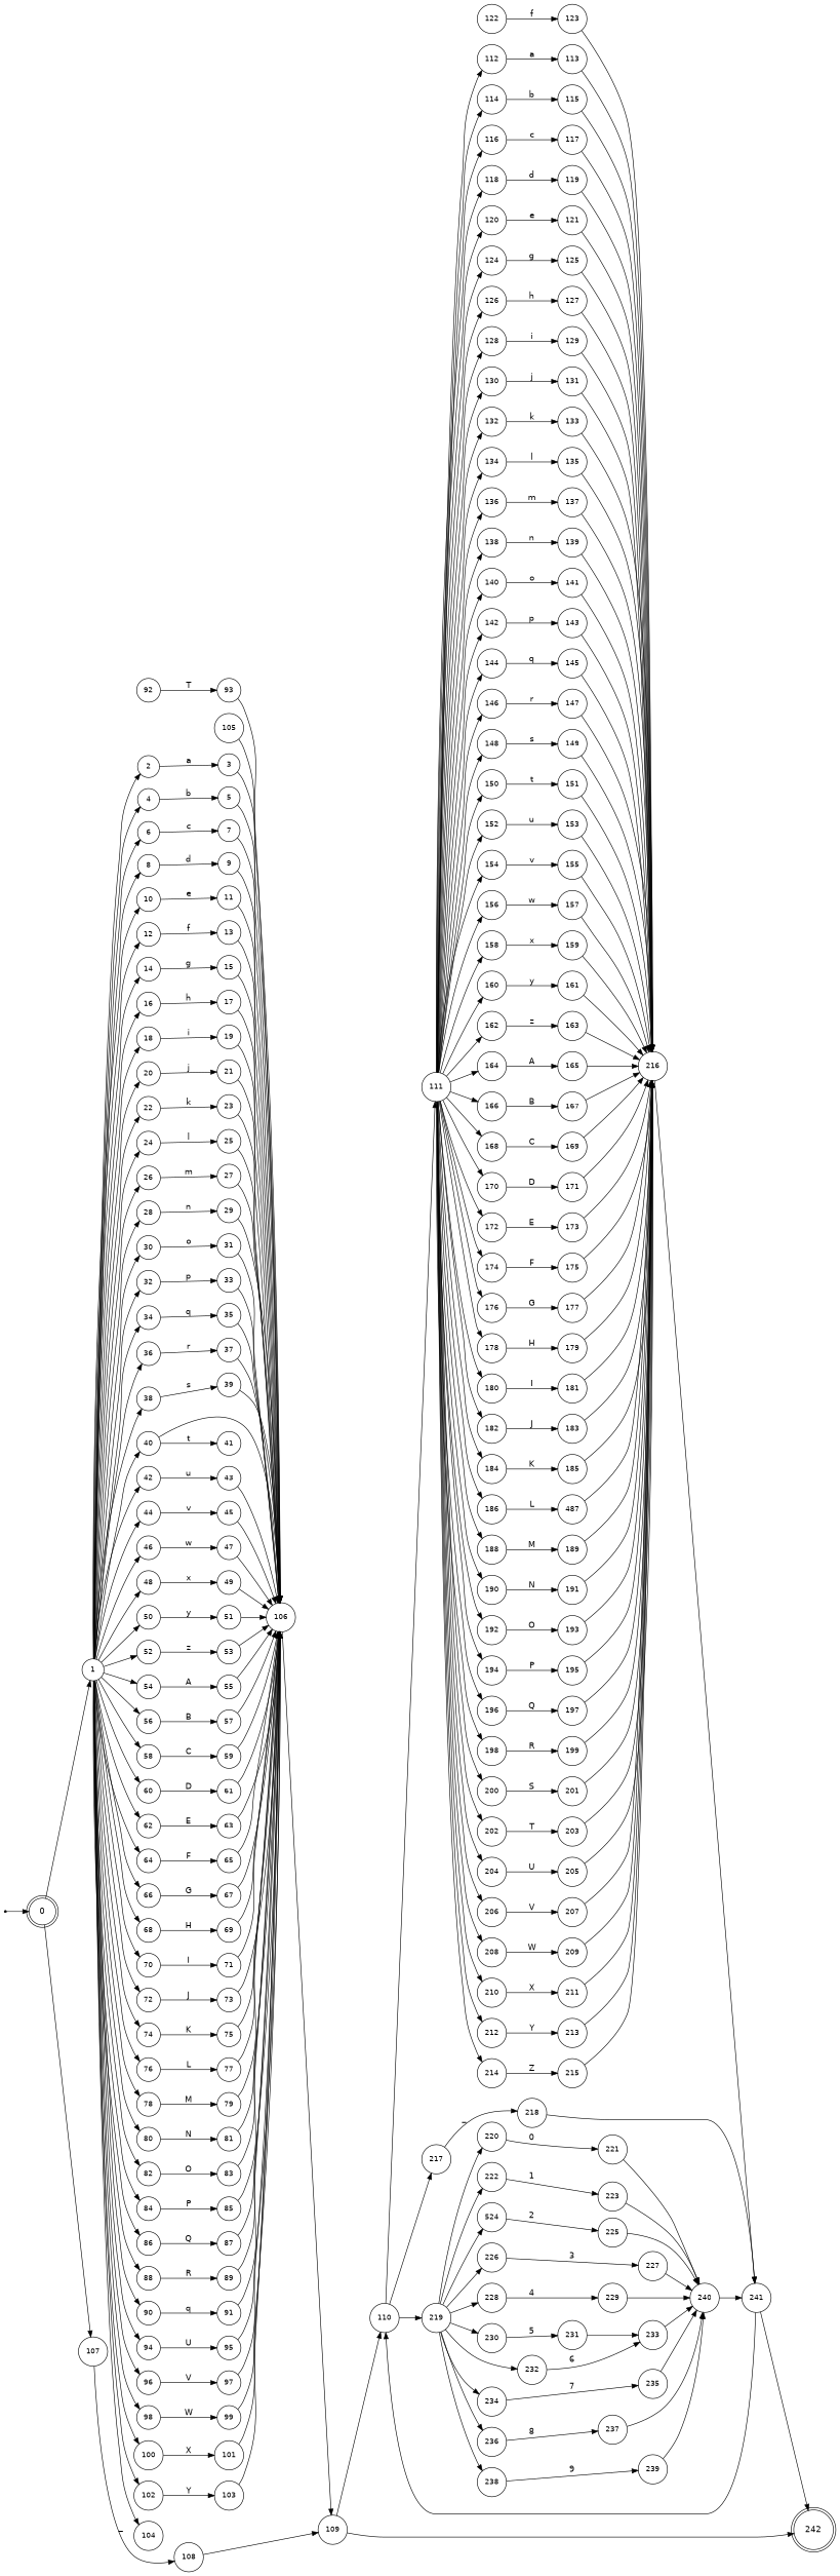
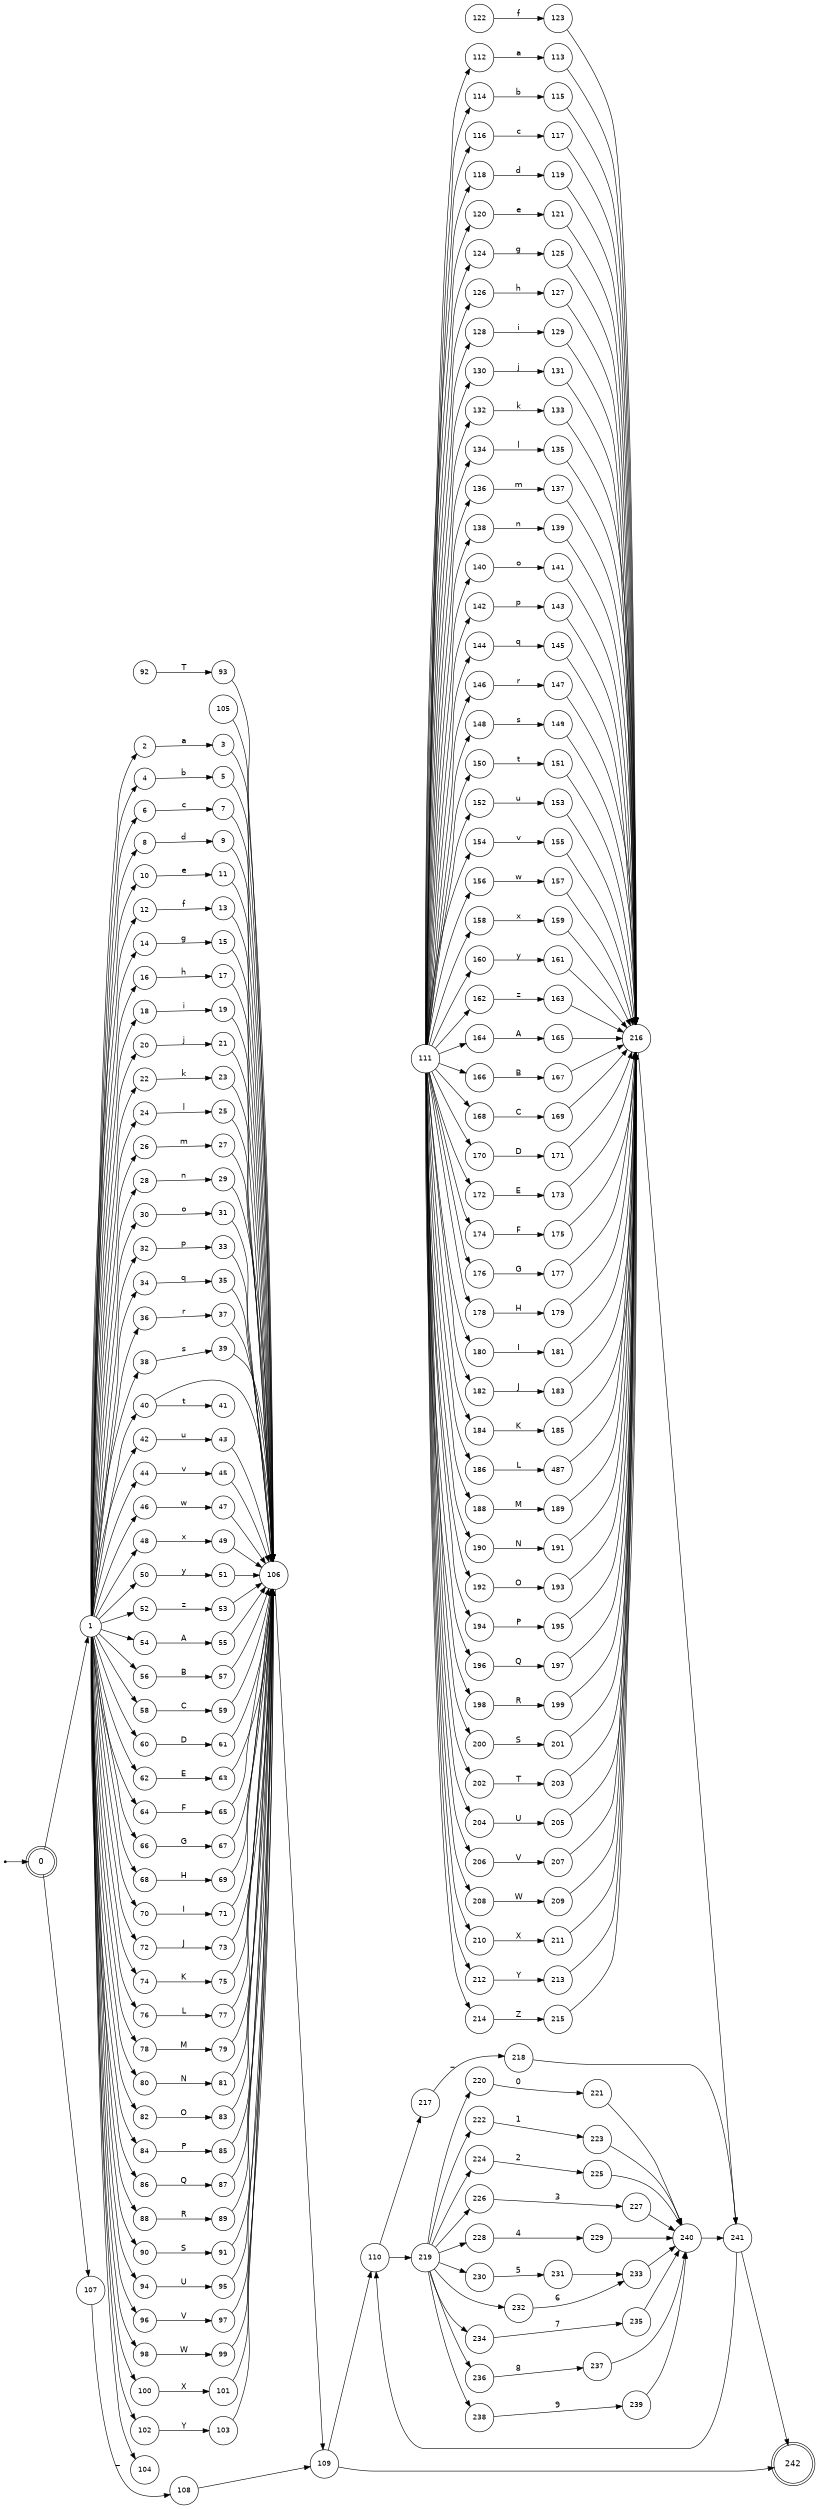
  digraph {
    fontname="DejaVu Sans"
    rankdir=LR
    node [fontname="DejaVu Sans" fontsize=12 shape=circle]
    edge [fontname="DejaVu Sans"]
    n1 [fontsize=14 label=0 shape=doublecircle]
    n2 [label=1]
    n3 [label=107]
    n4 [label=2]
    n5 [label=4]
    n6 [label=6]
    n7 [label=8]
    n8 [label=10]
    n9 [label=12]
    n10 [label=14]
    n11 [label=16]
    n12 [label=18]
    n13 [label=20]
    n14 [label=22]
    n15 [label=24]
    n16 [label=26]
    n17 [label=28]
    n18 [label=30]
    n19 [label=32]
    n20 [label=34]
    n21 [label=36]
    n22 [label=38]
    n23 [label=40]
    n24 [label=42]
    n25 [label=44]
    n26 [label=46]
    n27 [label=48]
    n28 [label=50]
    n29 [label=52]
    n30 [label=54]
    n31 [label=56]
    n32 [label=58]
    n33 [label=60]
    n34 [label=62]
    n35 [label=64]
    n36 [label=66]
    n37 [label=68]
    n38 [label=70]
    n39 [label=72]
    n40 [label=74]
    n41 [label=76]
    n42 [label=78]
    n43 [label=80]
    n44 [label=82]
    n45 [label=84]
    n46 [label=86]
    n47 [label=88]
    n48 [label=90]
    n49 [label=94]
    n50 [label=96]
    n51 [label=98]
    n52 [label=100]
    n53 [label=102]
    n54 [label=104]
    n55 [label=108]
    n56 [label=3]
    n57 [label=5]
    n58 [label=7]
    n59 [label=9]
    n60 [label=11]
    n61 [label=13]
    n62 [label=15]
    n63 [label=17]
    n64 [label=19]
    n65 [label=21]
    n66 [label=23]
    n67 [label=25]
    n68 [label=27]
    n69 [label=29]
    n70 [label=31]
    n71 [label=33]
    n72 [label=35]
    n73 [label=37]
    n74 [label=39]
    n75 [label=106]
    n76 [label=41]
    n77 [label=43]
    n78 [label=45]
    n79 [label=47]
    n80 [label=49]
    n81 [label=51]
    n82 [label=53]
    n83 [label=55]
    n84 [label=57]
    n85 [label=59]
    n86 [label=61]
    n87 [label=63]
    n88 [label=65]
    n89 [label=67]
    n90 [label=69]
    n91 [label=71]
    n92 [label=73]
    n93 [label=75]
    n94 [label=77]
    n95 [label=79]
    n96 [label=81]
    n97 [label=83]
    n98 [label=85]
    n99 [label=87]
    n100 [label=89]
    n101 [label=91]
    n102 [label=92]
    n103 [label=93]
    n104 [label=95]
    n105 [label=97]
    n106 [label=99]
    n107 [label=101]
    n108 [label=103]
    n109 [label=109]
    n110 [label=105]
    n111 [label=110]
    n112 [fontsize=14 label=242 shape=doublecircle]
    n113 [label=111]
    n114 [label=217]
    n115 [label=219]
    n116 [label=112]
    n117 [label=114]
    n118 [label=116]
    n119 [label=118]
    n120 [label=120]
    n121 [label=124]
    n122 [label=126]
    n123 [label=128]
    n124 [label=130]
    n125 [label=132]
    n126 [label=134]
    n127 [label=136]
    n128 [label=138]
    n129 [label=140]
    n130 [label=142]
    n131 [label=144]
    n132 [label=146]
    n133 [label=148]
    n134 [label=150]
    n135 [label=152]
    n136 [label=154]
    n137 [label=156]
    n138 [label=158]
    n139 [label=160]
    n140 [label=162]
    n141 [label=164]
    n142 [label=166]
    n143 [label=168]
    n144 [label=170]
    n145 [label=172]
    n146 [label=174]
    n147 [label=176]
    n148 [label=178]
    n149 [label=180]
    n150 [label=182]
    n151 [label=184]
    n152 [label=186]
    n153 [label=188]
    n154 [label=190]
    n155 [label=192]
    n156 [label=194]
    n157 [label=196]
    n158 [label=198]
    n159 [label=200]
    n160 [label=202]
    n161 [label=204]
    n162 [label=206]
    n163 [label=208]
    n164 [label=210]
    n165 [label=212]
    n166 [label=214]
    n167 [label=218]
    n168 [label=220]
    n169 [label=222]
-   n170 [label=524]
+   n170 [label=224]
    n171 [label=226]
    n172 [label=228]
    n173 [label=230]
    n174 [label=232]
    n175 [label=234]
    n176 [label=236]
    n177 [label=238]
    n178 [label=113]
    n179 [label=115]
    n180 [label=117]
    n181 [label=119]
    n182 [label=121]
    n183 [label=122]
    n184 [label=123]
    n185 [label=125]
    n186 [label=127]
    n187 [label=129]
    n188 [label=131]
    n189 [label=133]
    n190 [label=135]
    n191 [label=137]
    n192 [label=139]
    n193 [label=141]
    n194 [label=143]
    n195 [label=145]
    n196 [label=147]
    n197 [label=149]
    n198 [label=151]
    n199 [label=153]
    n200 [label=155]
    n201 [label=157]
    n202 [label=159]
    n203 [label=161]
    n204 [label=163]
    n205 [label=165]
    n206 [label=167]
    n207 [label=169]
    n208 [label=171]
    n209 [label=173]
    n210 [label=175]
    n211 [label=177]
    n212 [label=179]
    n213 [label=181]
    n214 [label=183]
    n215 [label=185]
    n216 [label=487]
    n217 [label=189]
    n218 [label=191]
    n219 [label=193]
    n220 [label=195]
    n221 [label=197]
    n222 [label=199]
    n223 [label=201]
    n224 [label=203]
    n225 [label=205]
    n226 [label=207]
    n227 [label=209]
    n228 [label=211]
    n229 [label=213]
    n230 [label=215]
    n231 [label=216]
    n232 [label=241]
    n233 [label=221]
    n234 [label=223]
    n235 [label=225]
    n236 [label=227]
    n237 [label=229]
    n238 [label=231]
    n239 [label=233]
    n240 [label=235]
    n241 [label=237]
    n242 [label=239]
    n243 [label=240]
    n244 [fontsize=14 label=242 shape=point]
    n1 -> n2
    n1 -> n3
    n2 -> n4
    n2 -> n5
    n2 -> n6
    n2 -> n7
    n2 -> n8
    n2 -> n9
    n2 -> n10
    n2 -> n11
    n2 -> n12
    n2 -> n13
    n2 -> n14
    n2 -> n15
    n2 -> n16
    n2 -> n17
    n2 -> n18
    n2 -> n19
    n2 -> n20
    n2 -> n21
    n2 -> n22
    n2 -> n23
    n2 -> n24
    n2 -> n25
    n2 -> n26
    n2 -> n27
    n2 -> n28
    n2 -> n29
    n2 -> n30
    n2 -> n31
    n2 -> n32
    n2 -> n33
    n2 -> n34
    n2 -> n35
    n2 -> n36
    n2 -> n37
    n2 -> n38
    n2 -> n39
    n2 -> n40
    n2 -> n41
    n2 -> n42
    n2 -> n43
    n2 -> n44
    n2 -> n45
    n2 -> n46
    n2 -> n47
    n2 -> n48
    n2 -> n49
    n2 -> n50
    n2 -> n51
    n2 -> n52
    n2 -> n53
    n2 -> n54
    n3 -> n55 [label=_]
    n4 -> n56 [label=a]
    n5 -> n57 [label=b]
    n6 -> n58 [label=c]
    n7 -> n59 [label=d]
    n8 -> n60 [label=e]
    n9 -> n61 [label=f]
    n10 -> n62 [label=g]
    n11 -> n63 [label=h]
    n12 -> n64 [label=i]
    n13 -> n65 [label=j]
    n14 -> n66 [label=k]
    n15 -> n67 [label=l]
    n16 -> n68 [label=m]
    n17 -> n69 [label=n]
    n18 -> n70 [label=o]
    n19 -> n71 [label=p]
    n20 -> n72 [label=q]
    n21 -> n73 [label=r]
    n22 -> n74 [label=s]
    n23 -> n75
    n23 -> n76 [label=t]
    n24 -> n77 [label=u]
    n25 -> n78 [label=v]
    n26 -> n79 [label=w]
    n27 -> n80 [label=x]
    n28 -> n81 [label=y]
    n29 -> n82 [label=z]
    n30 -> n83 [label=A]
    n31 -> n84 [label=B]
    n32 -> n85 [label=C]
    n33 -> n86 [label=D]
    n34 -> n87 [label=E]
    n35 -> n88 [label=F]
    n36 -> n89 [label=G]
    n37 -> n90 [label=H]
    n38 -> n91 [label=I]
    n39 -> n92 [label=J]
    n40 -> n93 [label=K]
    n41 -> n94 [label=L]
    n42 -> n95 [label=M]
    n43 -> n96 [label=N]
    n44 -> n97 [label=O]
    n45 -> n98 [label=P]
    n46 -> n99 [label=Q]
    n47 -> n100 [label=R]
-   n48 -> n101 [label=q]
+   n48 -> n101 [label=S]
    n49 -> n104 [label=U]
    n50 -> n105 [label=V]
    n51 -> n106 [label=W]
    n52 -> n107 [label=X]
    n53 -> n108 [label=Y]
    n55 -> n109
    n56 -> n75
    n57 -> n75
    n58 -> n75
    n59 -> n75
    n60 -> n75
    n61 -> n75
    n62 -> n75
    n63 -> n75
    n64 -> n75
    n65 -> n75
    n66 -> n75
    n67 -> n75
    n68 -> n75
    n69 -> n75
    n70 -> n75
    n71 -> n75
    n72 -> n75
    n73 -> n75
    n74 -> n75
    n75 -> n109
    n77 -> n75
    n78 -> n75
    n79 -> n75
    n80 -> n75
    n81 -> n75
    n82 -> n75
    n83 -> n75
    n84 -> n75
    n85 -> n75
    n86 -> n75
    n87 -> n75
    n88 -> n75
    n89 -> n75
    n90 -> n75
    n91 -> n75
    n92 -> n75
    n93 -> n75
    n94 -> n75
    n95 -> n75
    n96 -> n75
    n97 -> n75
    n98 -> n75
    n99 -> n75
    n100 -> n75
    n101 -> n75
    n102 -> n103 [label=T]
    n103 -> n75
    n104 -> n75
    n105 -> n75
    n106 -> n75
    n107 -> n75
    n108 -> n75
    n109 -> n111
    n109 -> n112
    n110 -> n75
-   n111 -> n113
    n111 -> n114
    n111 -> n115
    n113 -> n116
    n113 -> n117
    n113 -> n118
    n113 -> n119
    n113 -> n120
    n113 -> n121
    n113 -> n122
    n113 -> n123
    n113 -> n124
    n113 -> n125
    n113 -> n126
    n113 -> n127
    n113 -> n128
    n113 -> n129
    n113 -> n130
    n113 -> n131
    n113 -> n132
    n113 -> n133
    n113 -> n134
    n113 -> n135
    n113 -> n136
    n113 -> n137
    n113 -> n138
    n113 -> n139
    n113 -> n140
    n113 -> n141
    n113 -> n142
    n113 -> n143
    n113 -> n144
    n113 -> n145
    n113 -> n146
    n113 -> n147
    n113 -> n148
    n113 -> n149
    n113 -> n150
    n113 -> n151
    n113 -> n152
    n113 -> n153
    n113 -> n154
    n113 -> n155
    n113 -> n156
    n113 -> n157
    n113 -> n158
    n113 -> n159
    n113 -> n160
    n113 -> n161
    n113 -> n162
    n113 -> n163
    n113 -> n164
    n113 -> n165
    n113 -> n166
    n114 -> n167 [label=_]
    n115 -> n168
    n115 -> n169
    n115 -> n170
    n115 -> n171
    n115 -> n172
    n115 -> n173
    n115 -> n174
    n115 -> n175
    n115 -> n176
    n115 -> n177
    n116 -> n178 [label=a]
    n117 -> n179 [label=b]
    n118 -> n180 [label=c]
    n119 -> n181 [label=d]
    n120 -> n182 [label=e]
    n121 -> n185 [label=g]
    n122 -> n186 [label=h]
    n123 -> n187 [label=i]
    n124 -> n188 [label=j]
    n125 -> n189 [label=k]
    n126 -> n190 [label=l]
    n127 -> n191 [label=m]
    n128 -> n192 [label=n]
    n129 -> n193 [label=o]
    n130 -> n194 [label=p]
    n131 -> n195 [label=q]
    n132 -> n196 [label=r]
    n133 -> n197 [label=s]
    n134 -> n198 [label=t]
    n135 -> n199 [label=u]
    n136 -> n200 [label=v]
    n137 -> n201 [label=w]
    n138 -> n202 [label=x]
    n139 -> n203 [label=y]
    n140 -> n204 [label=z]
    n141 -> n205 [label=A]
    n142 -> n206 [label=B]
    n143 -> n207 [label=C]
    n144 -> n208 [label=D]
    n145 -> n209 [label=E]
    n146 -> n210 [label=F]
    n147 -> n211 [label=G]
    n148 -> n212 [label=H]
    n149 -> n213 [label=I]
    n150 -> n214 [label=J]
    n151 -> n215 [label=K]
    n152 -> n216 [label=L]
    n153 -> n217 [label=M]
    n154 -> n218 [label=N]
    n155 -> n219 [label=O]
    n156 -> n220 [label=P]
    n157 -> n221 [label=Q]
    n158 -> n222 [label=R]
    n159 -> n223 [label=S]
    n160 -> n224 [label=T]
    n161 -> n225 [label=U]
    n162 -> n226 [label=V]
    n163 -> n227 [label=W]
    n164 -> n228 [label=X]
    n165 -> n229 [label=Y]
    n166 -> n230 [label=Z]
    n167 -> n232
    n168 -> n233 [label=0]
    n169 -> n234 [label=1]
    n170 -> n235 [label=2]
    n171 -> n236 [label=3]
    n172 -> n237 [label=4]
    n173 -> n238 [label=5]
    n174 -> n239 [label=6]
    n175 -> n240 [label=7]
    n176 -> n241 [label=8]
    n177 -> n242 [label=9]
    n178 -> n231
    n179 -> n231
    n180 -> n231
    n181 -> n231
    n182 -> n231
    n183 -> n184 [label=f]
    n184 -> n231
    n185 -> n231
    n186 -> n231
    n187 -> n231
    n188 -> n231
    n189 -> n231
    n190 -> n231
    n191 -> n231
    n192 -> n231
    n193 -> n231
    n194 -> n231
    n195 -> n231
    n196 -> n231
    n197 -> n231
    n198 -> n231
    n199 -> n231
    n200 -> n231
    n201 -> n231
    n202 -> n231
    n203 -> n231
    n204 -> n231
    n205 -> n231
    n206 -> n231
    n207 -> n231
    n208 -> n231
    n209 -> n231
    n210 -> n231
    n211 -> n231
    n212 -> n231
    n213 -> n231
    n214 -> n231
    n215 -> n231
    n216 -> n231
    n217 -> n231
    n218 -> n231
    n219 -> n231
    n220 -> n231
    n221 -> n231
    n222 -> n231
    n223 -> n231
    n224 -> n231
    n225 -> n231
    n226 -> n231
    n227 -> n231
    n228 -> n231
    n229 -> n231
    n230 -> n231
    n231 -> n232
    n232 -> n111
    n232 -> n112
    n233 -> n243
    n234 -> n243
    n235 -> n243
    n236 -> n243
    n237 -> n243
    n238 -> n239
    n239 -> n243
    n240 -> n243
    n241 -> n243
    n242 -> n243
    n243 -> n232
    n244 -> n1
  }
